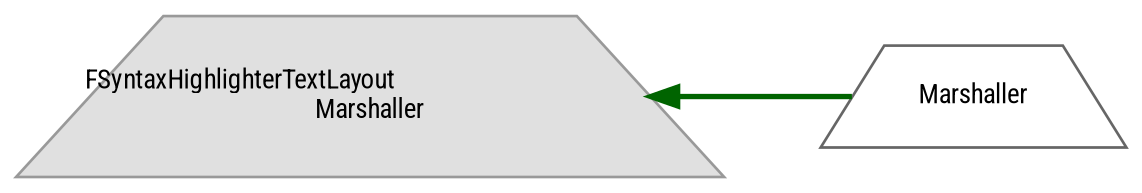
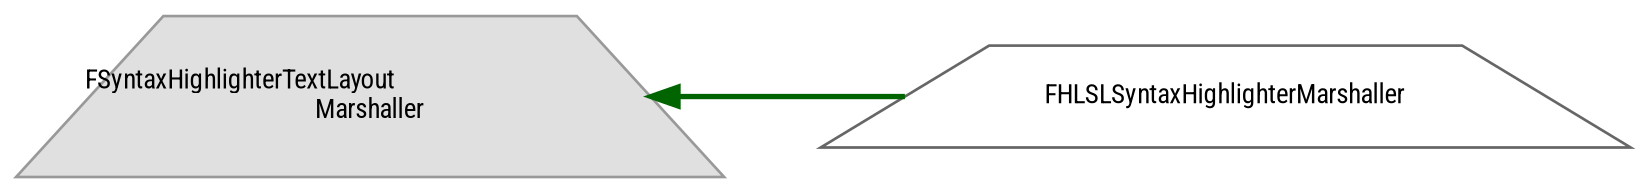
  digraph {
    rankdir=LR
    fontname="Roboto Condensed"
    node [fontname="Roboto Condensed" fontsize=10 shape=trapezium style=filled]
    n1 [color=grey60 fillcolor="#E0E0E0" height=0.2 label="FSyntaxHighlighterTextLayout\lMarshaller" width=0.4]
-   n2 [color=grey40 fillcolor=white height=0.2 label=Marshaller width=0.4]
+   n2 [color=grey40 fillcolor=white height=0.2 label=FHLSLSyntaxHighlighterMarshaller width=0.4]
    n1 -> n2 [color=darkgreen dir=back fontname="Roboto Condensed" fontsize=10 labelfontname=Helvetica labelfontsize=10 style=bold]
  }
